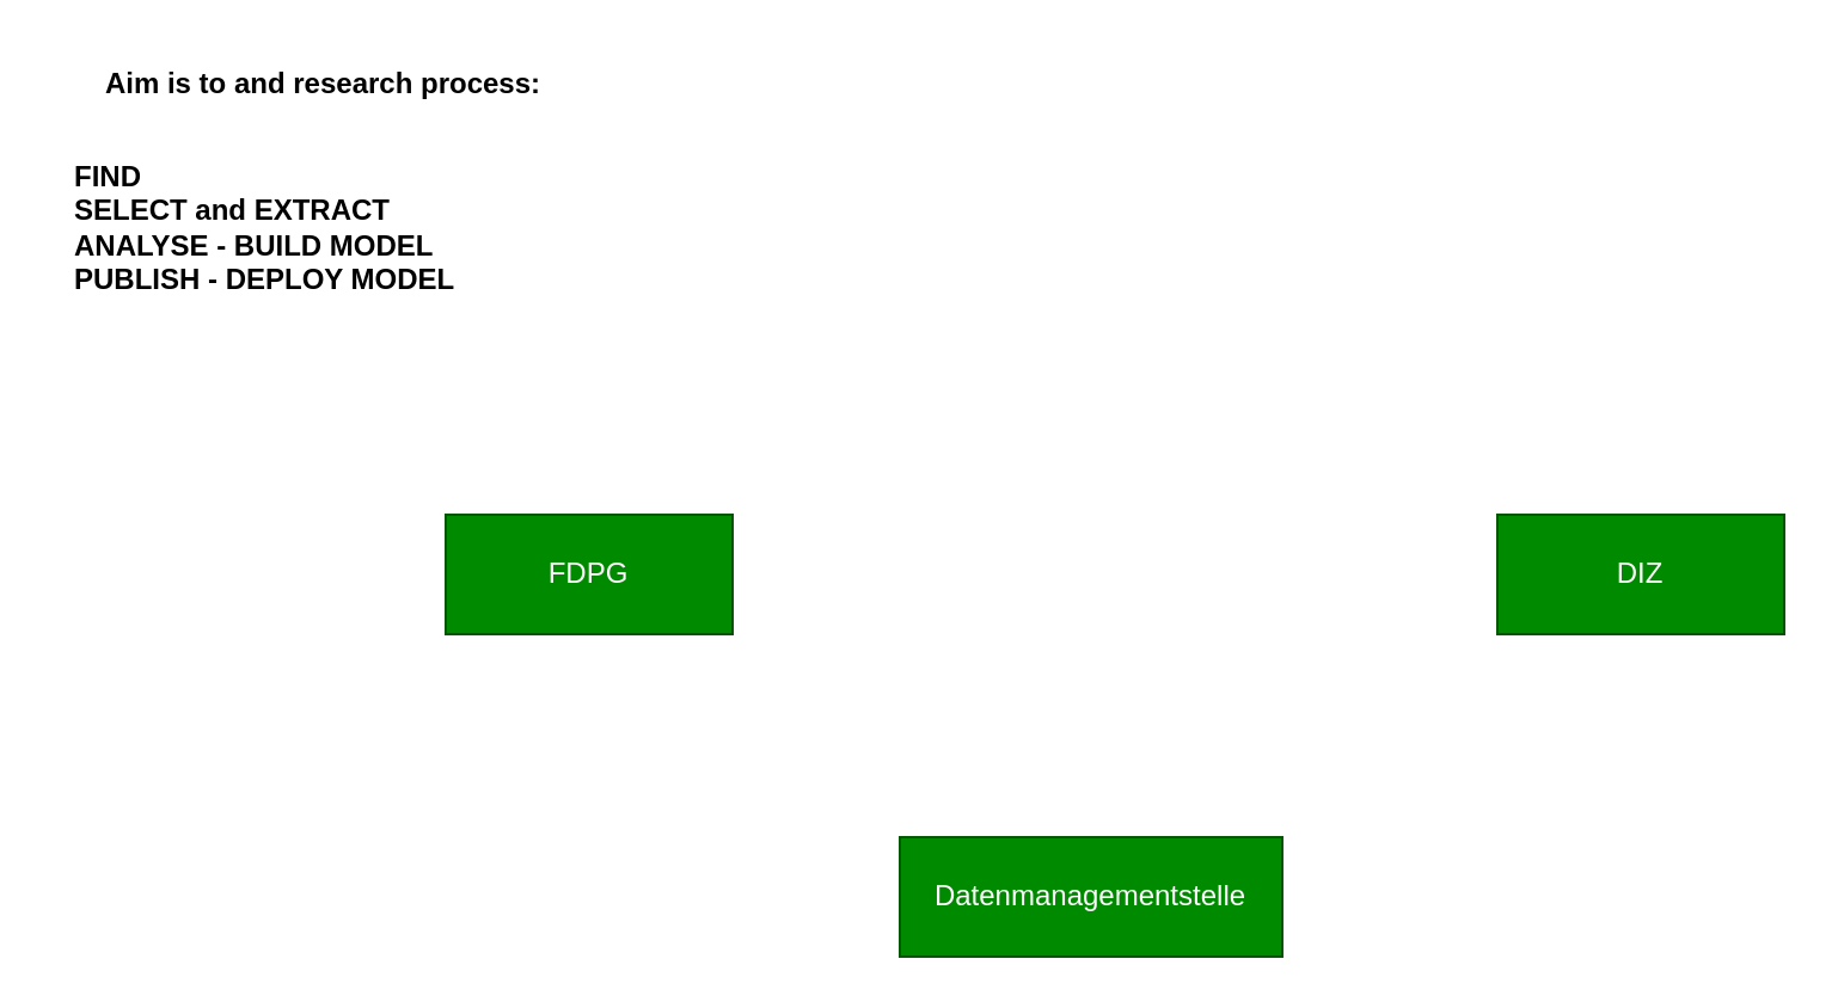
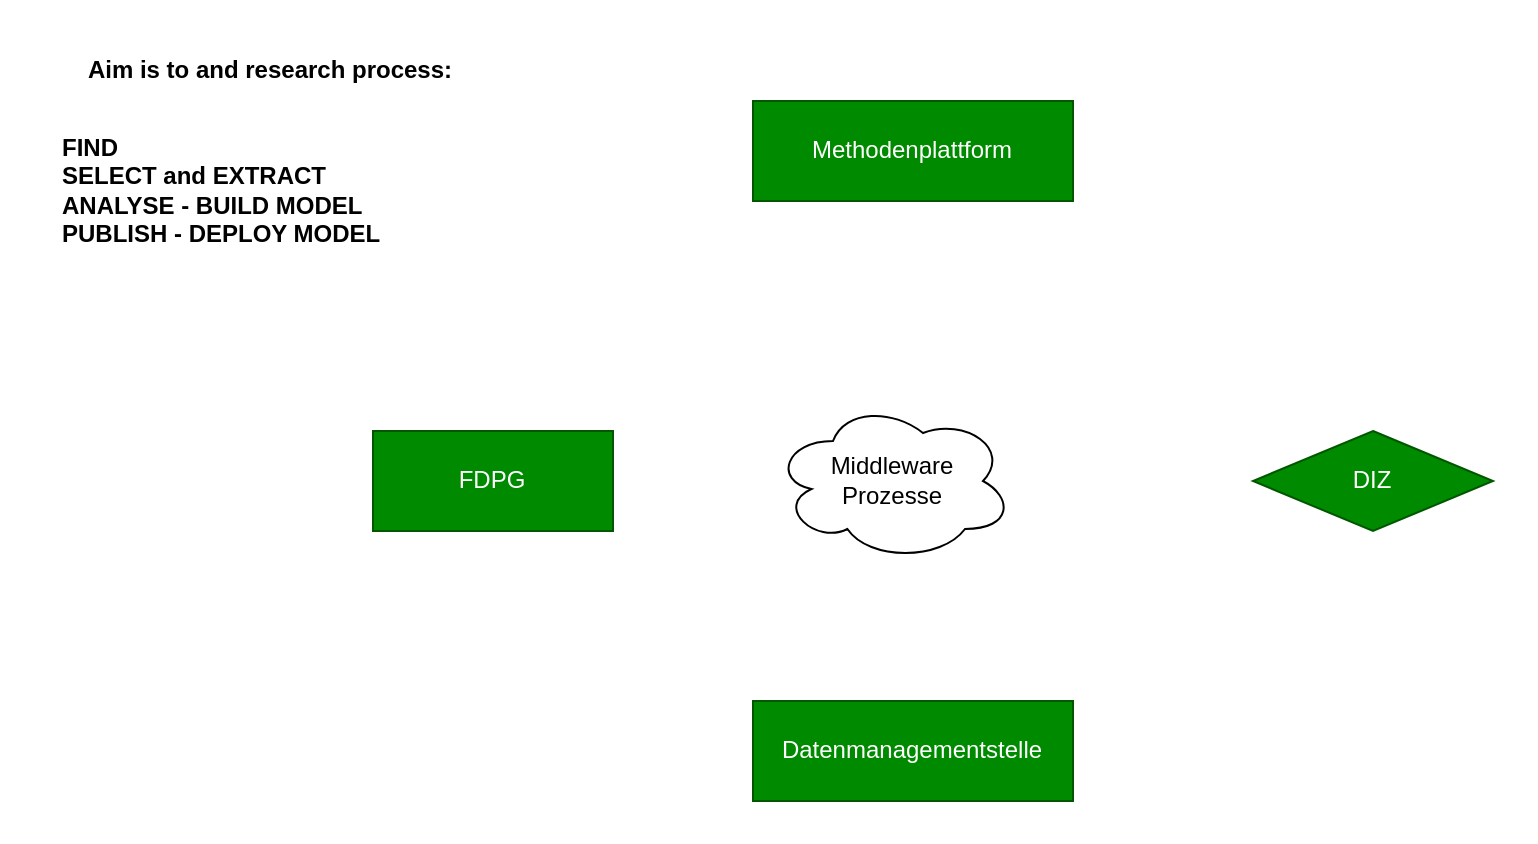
  <mxCell id="0" />
  <mxCell id="1" parent="0" />
  <mxCell id="2" value="FDPG" style="rounded=0;whiteSpace=wrap;html=1;fillColor=#008a00;strokeColor=#005700;fontColor=#ffffff;" parent="1" vertex="1"><mxGeometry x="186.002" y="215.005" width="120" height="50" as="geometry" /></mxCell>
- <mxCell id="3" value="DIZ" style="rounded=0;whiteSpace=wrap;html=1;fillColor=#008a00;strokeColor=#005700;fontColor=#ffffff;" parent="1" vertex="1"><mxGeometry x="626.002" y="215.005" width="120" height="50" as="geometry" /></mxCell>
+ <mxCell id="3" value="DIZ" style="rhombus;whiteSpace=wrap;html=1;fillColor=#008a00;strokeColor=#005700;fontColor=#ffffff;" parent="1" vertex="1"><mxGeometry x="626.002" y="215.005" width="120" height="50" as="geometry" /></mxCell>
  <mxCell id="4" value="Datenmanagementstelle" style="rounded=0;whiteSpace=wrap;html=1;fillColor=#008a00;strokeColor=#005700;fontColor=#ffffff;" parent="1" vertex="1"><mxGeometry x="376" y="350" width="160" height="50" as="geometry" /></mxCell>
+ <mxCell id="5" value="Methodenplattform" style="rounded=0;whiteSpace=wrap;html=1;fillColor=#008a00;strokeColor=#005700;fontColor=#ffffff;" parent="1" vertex="1"><mxGeometry x="376" y="50" width="160" height="50" as="geometry" /></mxCell>
+ <mxCell id="6" value="Middleware&lt;br&gt;Prozesse" style="ellipse;shape=cloud;whiteSpace=wrap;html=1;" parent="1" vertex="1"><mxGeometry x="386" y="200" width="120" height="80" as="geometry" /></mxCell>
  <mxCell id="7" value="Aim is to and research process:" style="text;html=1;strokeColor=none;fillColor=none;align=center;verticalAlign=middle;whiteSpace=wrap;rounded=0;fontStyle=1" parent="1" vertex="1"><mxGeometry x="20" y="20" width="230" height="30" as="geometry" /></mxCell>
  <mxCell id="8" value="FIND&lt;br&gt;SELECT and EXTRACT&lt;br&gt;ANALYSE - BUILD MODEL&lt;br&gt;PUBLISH - DEPLOY MODEL" style="text;html=1;strokeColor=none;fillColor=none;align=left;verticalAlign=middle;whiteSpace=wrap;rounded=0;fontStyle=1" parent="1" vertex="1"><mxGeometry x="29" y="70" width="230" height="50" as="geometry" /></mxCell>
